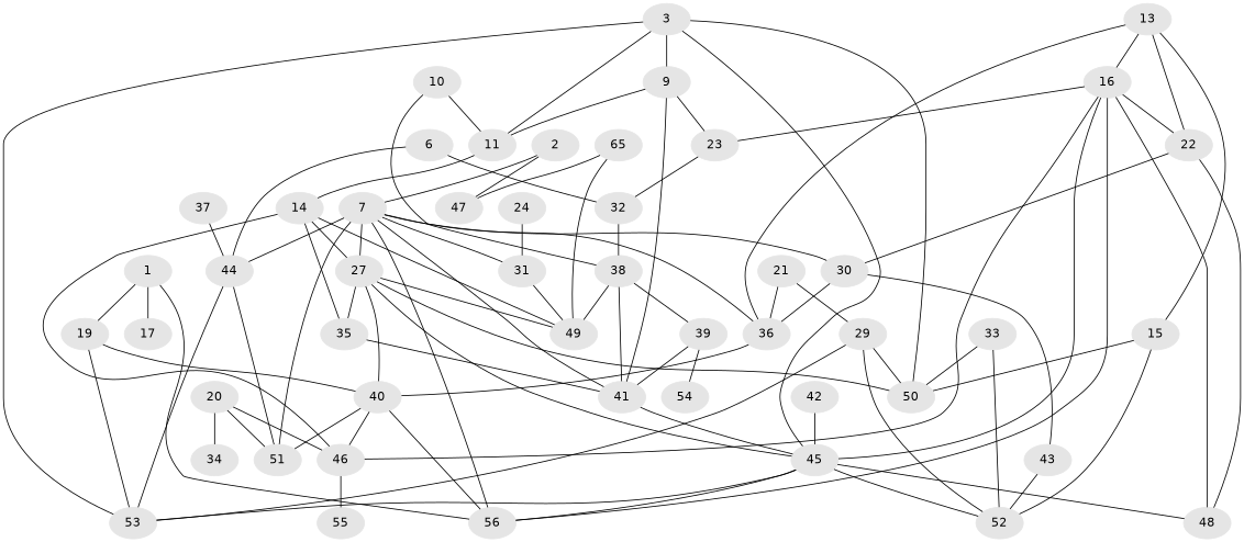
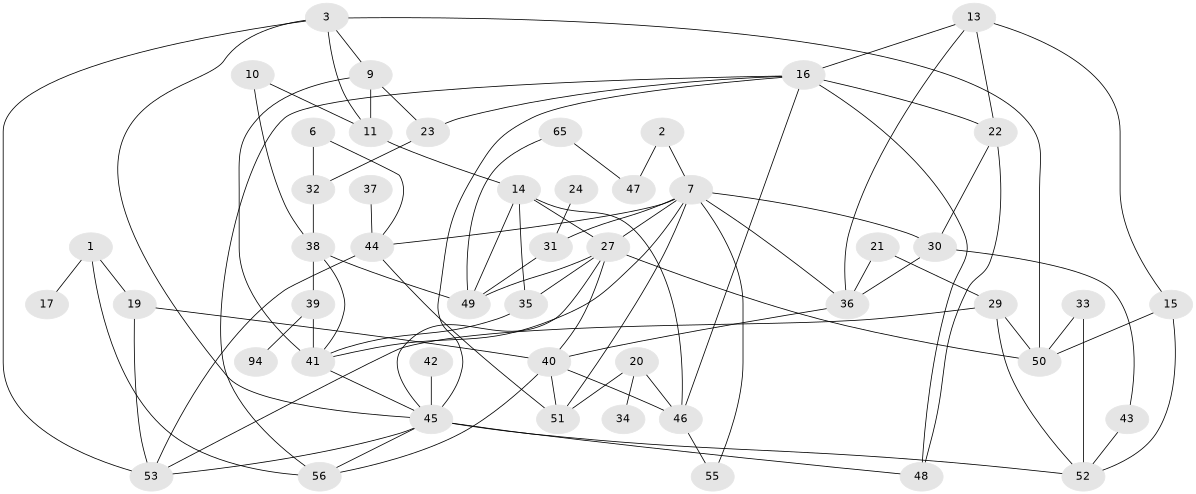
  graph {
    fontname="DejaVu Sans"
    node [color=gray90 fontname="DejaVu Sans" style=filled]
    edge [fontname="DejaVu Sans" weight=1.0]
    1
    17
    19
    56
    53
    40
    2
    7
    47
    44
    27
    30
    31
    36
    41
    51
    3
    9
    11
    45
    50
    23
    14
    52
    48
    6
    32
    38
    35
    49
    43
    10
    20
    46
    34
    39
    13
    15
    16
    22
    55
    21
    29
    24
    n45 [label=65]
    33
    37
-   54
+   54 [label=94]
    42
    1 -- 17
    1 -- 19
    1 -- 56
    19 -- 53
    19 -- 40
    40 -- 56
    40 -- 51
    40 -- 46
    2 -- 7
    2 -- 47
-   7 -- 56
+   7 -- 55
    7 -- 44
    7 -- 27
    7 -- 30
    7 -- 31
    7 -- 36
    7 -- 41
    7 -- 51
    44 -- 53
    44 -- 51
    27 -- 40
    27 -- 45
    27 -- 50
    27 -- 35
    27 -- 49
    30 -- 36
    30 -- 43
    31 -- 49
    36 -- 40
    41 -- 45
    3 -- 53
    3 -- 9
    3 -- 11
    3 -- 45
    3 -- 50
    9 -- 41
    9 -- 11
    9 -- 23
    11 -- 14
    45 -- 56
    45 -- 53
    45 -- 52
    45 -- 48
    23 -- 32
    14 -- 27
    14 -- 35
    14 -- 49
    14 -- 46 [weight=2.0]
    6 -- 44
    6 -- 32
    32 -- 38
    38 -- 41
    38 -- 49
    38 -- 39
    35 -- 41
    43 -- 52
    10 -- 11
    10 -- 38
    20 -- 51
    20 -- 46
    20 -- 34
    46 -- 55
    39 -- 41
    39 -- 54
    13 -- 36
    13 -- 15
    13 -- 16
    13 -- 22
    15 -- 50
    15 -- 52
    16 -- 56
    16 -- 45
    16 -- 23
    16 -- 48
    16 -- 46
    16 -- 22
    22 -- 30
    22 -- 48
    21 -- 36
    21 -- 29
    29 -- 53
    29 -- 50 [weight=2.0]
    29 -- 52
    24 -- 31
    n45 -- 47
    n45 -- 49
    33 -- 50
    33 -- 52
    37 -- 44
    42 -- 45
  }
